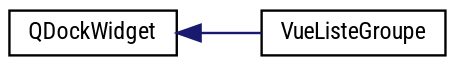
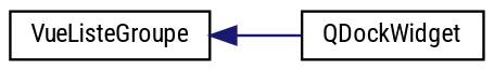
  digraph {
    rankdir=LR
    fontname="Roboto Condensed"
    node [color=black fillcolor=white fontname="Roboto Condensed" fontsize=10 shape=record style=filled]
    n1 [height=0.2 label=QDockWidget width=0.4]
    n2 [height=0.2 label=VueListeGroupe width=0.4]
-   n1 -> n2 [color=midnightblue dir=back fontname="Roboto Condensed" fontsize=10 labelfontname=Helvetica labelfontsize=10 style=solid]
+   n2 -> n1 [color=midnightblue dir=back fontname="Roboto Condensed" fontsize=10 labelfontname=Helvetica labelfontsize=10 style=solid]
  }
